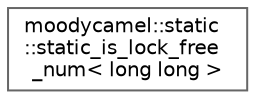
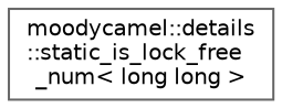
  digraph {
    rankdir=LR
-   n1 [color=grey40 fillcolor=white fontname=Helvetica fontsize=10 height=0.2 label="moodycamel::static\l::static_is_lock_free\l_num\< long long \>" shape=box style=filled width=0.4]
+   n1 [color=grey40 fillcolor=white fontname=Helvetica fontsize=10 height=0.2 label="moodycamel::details\l::static_is_lock_free\l_num\< long long \>" shape=box style=filled width=0.4]
  }
